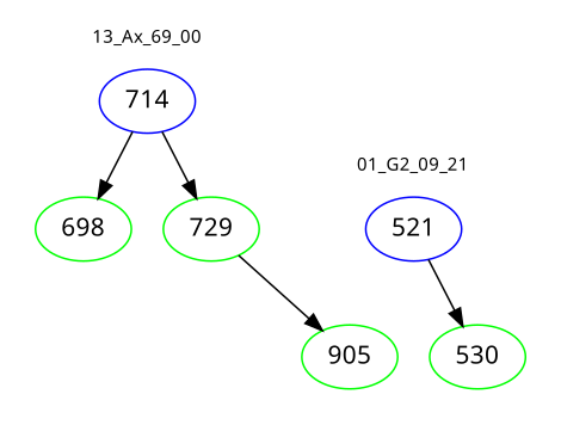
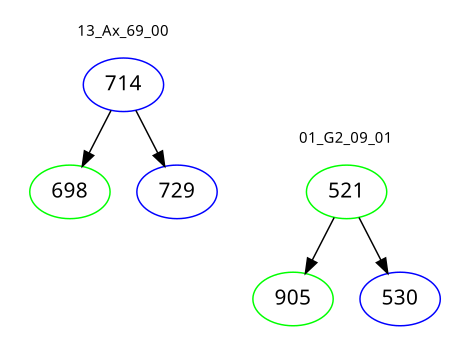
  digraph {
    fontname="Noto Sans"
    node [color=blue fontname="Noto Sans"]
    edge [color=black fontname="Noto Sans"]
    n1 [label=714]
    n2 [color=green label=698]
-   n3 [color=green label=729]
-   n4 [label=521]
+   n3 [label=729]
+   n4 [color=green label=521]
    n5 [color=green label=905]
-   n6 [color=green label=530]
+   n6 [label=530]
    subgraph cluster_1 {
      color=white
      fontsize=10
      label="13_Ax_69_00"
      n1
      n2
      n3
    }
    subgraph cluster_2 {
      color=white
      fontsize=10
-     label="01_G2_09_21"
+     label="01_G2_09_01"
      n4
      n5
      n6
    }
    n1 -> n2
    n1 -> n3
-   n3 -> n5
+   n4 -> n5
    n4 -> n6
  }
